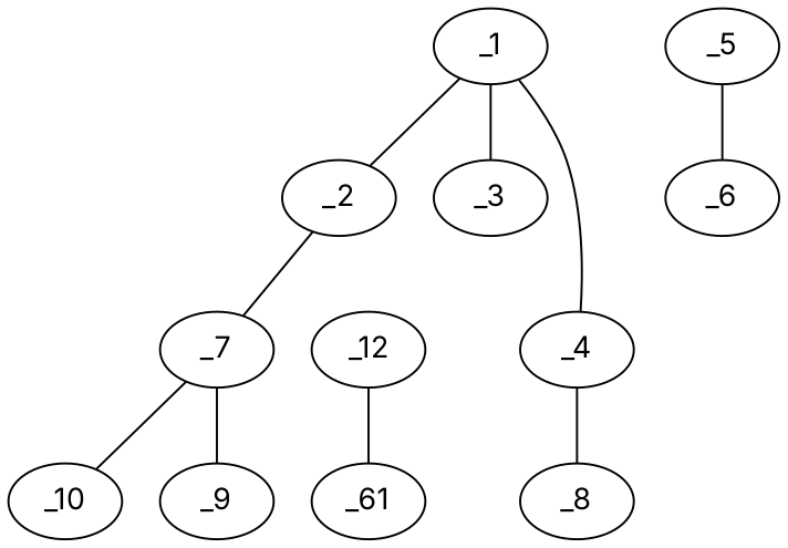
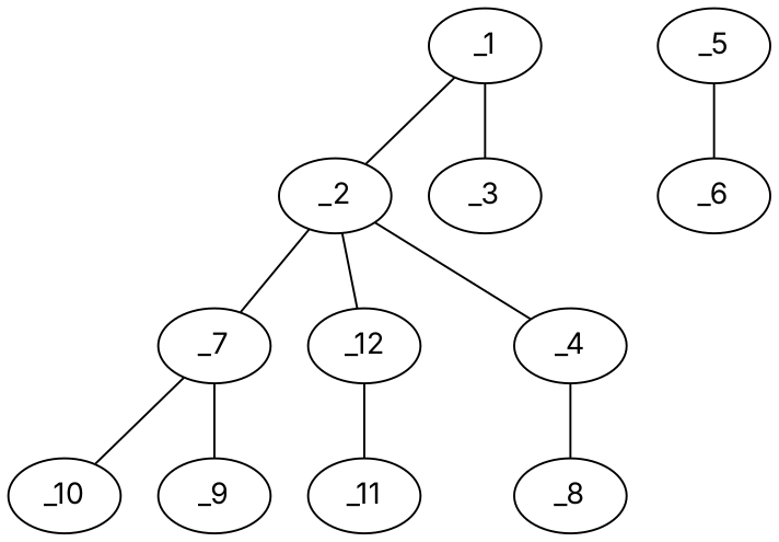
  graph {
    fontname=Inter
    node [charge=0 chem=1 fontname=Inter symbol="C  " x=4.5981 y=-0.317]
    edge [fontname=Inter valence=1]
    _1 [chem=6 symbol="P  " x=3.7321]
    _2 [chem=4 symbol="N  " y=0.183]
    _3 [chem=2 symbol="O  " x=4.2321 y=-1.183]
    _4 [chem=2 symbol="O  " x=2.866 y=-0.817]
    _7 [chem=17 symbol="Si " x=5.4641]
    _12 [y=1.183]
    _8 [x=2]
    _5 [chem=2 symbol="O  " x=3.2321 y=0.549]
    _6 [x=2.2321 y=0.549]
    _9 [x=6.3301 y=-0.817]
    _10 [x=4.9641 y=-1.183]
-   _11 [x=5.9641 y=0.549 label=_61]
+   _11 [x=5.9641 y=0.549]
    _1 -- _2
    _1 -- _3 [valence=2]
-   _1 -- _4
+   _2 -- _4
    _2 -- _7
+   _2 -- _12
    _4 -- _8
    _7 -- _9
    _7 -- _10
    _12 -- _11
    _5 -- _6
  }
